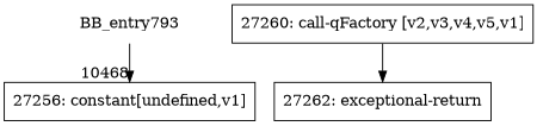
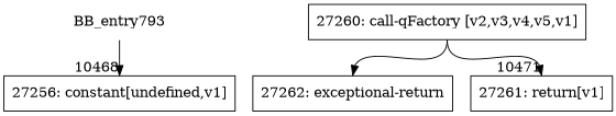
  digraph {
    rankdir=TD
    node [shape=record]
    edge [headport=n tailport=s]
    n1 [label=BB_entry793 shape=none]
    n2 [label="{27256: constant[undefined,v1]}"]
    n3 [label="{27260: call-qFactory [v2,v3,v4,v5,v1]}"]
    n4 [label="{27262: exceptional-return}"]
+   n5 [label="{27261: return[v1]}"]
    n1 -> n2 [headlabel="    10468"]
    n3 -> n4 [color=black]
+   n3 -> n5 [headlabel="      10471"]
  }
